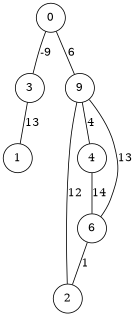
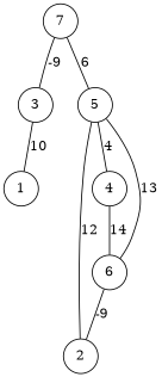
  graph {
    fontname="Helvetica,Arial,sans-serif"
    node [shape=circle]
-   7 [label=0]
+   7
    3
-   5 [label=9]
+   5
    1
    2
    4
    6
    7 -- 3 [label=-9]
    7 -- 5 [label=6]
-   3 -- 1 [label=13]
+   3 -- 1 [label=10]
    5 -- 2 [label=12]
    5 -- 4 [label=4]
    4 -- 6 [label=14]
    6 -- 5 [label=13]
-   6 -- 2 [label=1]
+   6 -- 2 [label=-9]
  }
